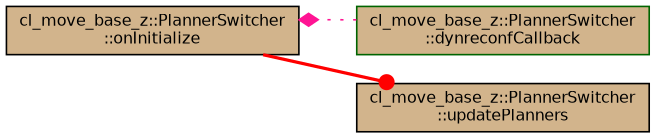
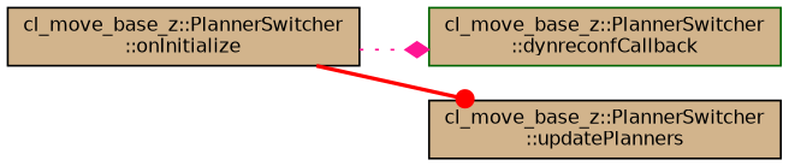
  digraph {
    rankdir=LR
    node [color=black fillcolor=tan fontname=Helvetica fontsize=10 shape=box style=filled]
    edge [fontname=Helvetica fontsize=10 labelfontname=Helvetica labelfontsize=10]
    n1 [fontcolor=black height=0.2 label="cl_move_base_z::PlannerSwitcher\l::onInitialize" width=0.4]
    n2 [color=darkgreen height=0.2 label="cl_move_base_z::PlannerSwitcher\l::dynreconfCallback" width=0.4]
    n3 [height=0.2 label="cl_move_base_z::PlannerSwitcher\l::updatePlanners" width=0.4]
-   n2 -> n1 [arrowhead=diamond color=deeppink style=dotted]
+   n1 -> n2 [arrowhead=diamond color=deeppink style=dotted]
    n1 -> n3 [arrowhead=dot color=red style=bold]
  }
